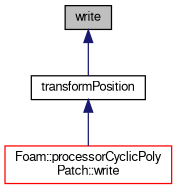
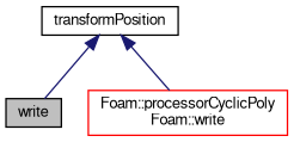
  digraph {
    rankdir=TB
    node [color=black fontname=FreeSans fontsize=10 shape=record]
    edge [color=midnightblue dir=back fontname=FreeSans fontsize=10 labelfontname=FreeSans labelfontsize=10 style=solid]
    n1 [fillcolor=grey75 fontcolor=black height=0.2 label=write style=filled width=0.4]
    n2 [height=0.2 label=transformPosition width=0.4]
-   n3 [color=red height=0.2 label="Foam::processorCyclicPoly\lPatch::write" width=0.4]
-   n1 -> n2
+   n3 [color=red height=0.2 label="Foam::processorCyclicPoly\lFoam::write" width=0.4]
+   n2 -> n1
    n2 -> n3
  }
